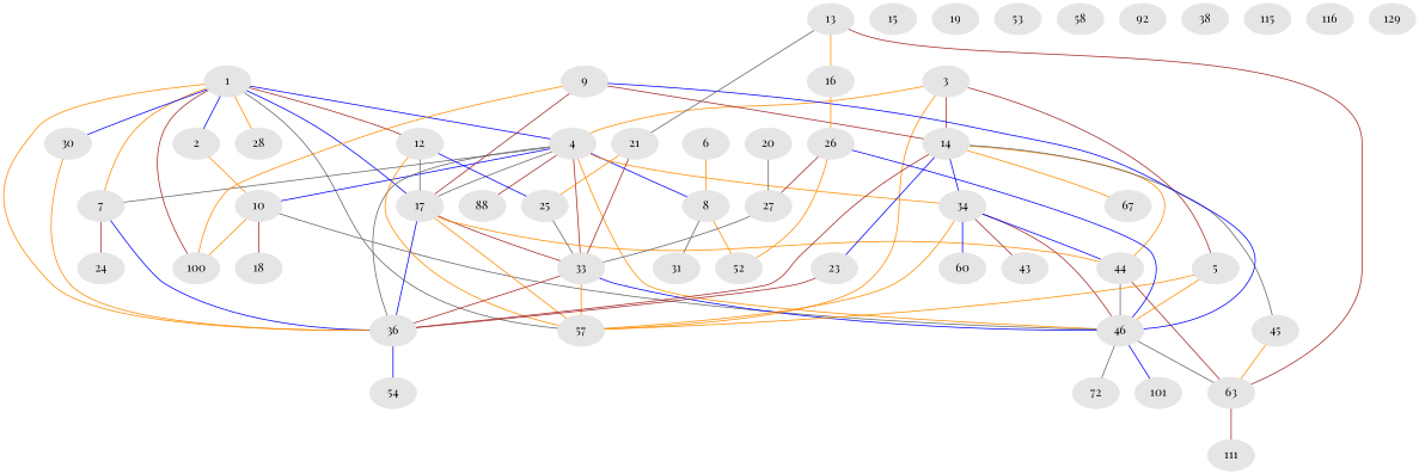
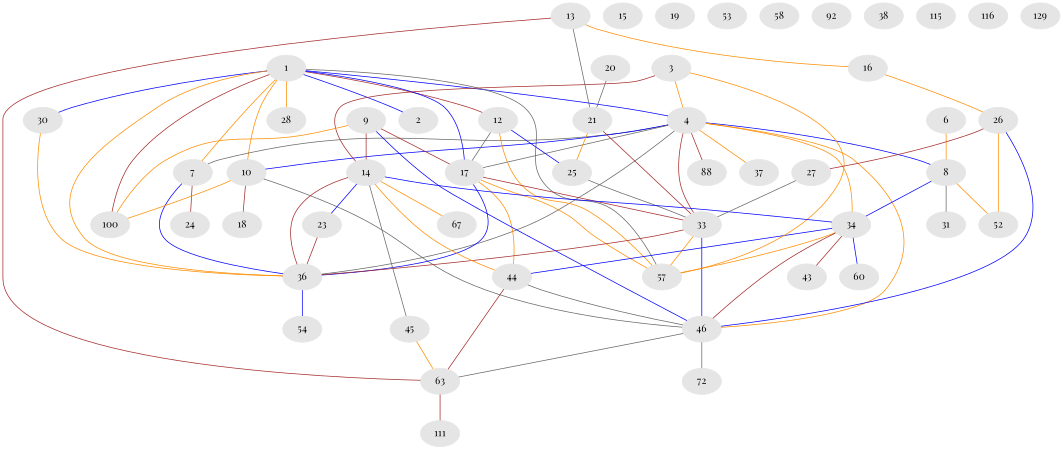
  graph {
    fontname="Playfair Display"
    node [color=gray90 fontname="Playfair Display" style=filled]
    edge [color=darkorange fontname="Playfair Display"]
    1 [super="+29"]
    2 [super="+70"]
    4 [super="+64+61+56"]
    7 [super="+32"]
    10 [super="+48"]
    12 [super="+71+80"]
    17 [super="+127+117+95"]
    28 [super="+42"]
    30 [super="+49"]
    36 [super="+105+55"]
    57 [super="+106+87"]
    100 [super="+103"]
    8 [super="+123"]
    33 [super="+39+108+77"]
    34 [super="+78+89"]
+   37
    46 [super="+84+50+62"]
    88
    24
    18 [super="+83"]
    25 [super="+94+35+47"]
    44 [super="+74"]
    54
    3 [super="+11"]
-   5 [super="+41+82"]
    14 [super="+113+81+38+97+91"]
    23 [super="+85"]
    45
    67
    31
    52
    43
    60 [super="+131"]
    63 [super="+90+86"]
    72
-   101
    6 [super="+22"]
    9 [super="+93"]
    13 [super="+112"]
    16 [super="+68+66"]
    21 [super="+65"]
    26 [super="+99+59"]
    111 [super="+124"]
    15 [super="+40"]
    27
    19
    20
    53
    58
    92
    n51 [label=38]
    115
    116
    129
    1 -- 2 [color=blue]
    1 -- 4 [color=blue]
    1 -- 7
-   2 -- 10
+   1 -- 10
    1 -- 12 [color=brown]
    1 -- 17 [color=blue]
    1 -- 28
    1 -- 30 [color=blue]
    1 -- 36
    1 -- 57 [color=gray40]
    1 -- 100 [color=brown]
    4 -- 7 [color=gray40]
    4 -- 10 [color=blue]
    4 -- 17 [color=gray40]
    4 -- 36 [color=gray40]
    4 -- 8 [color=blue weight=2]
    4 -- 33 [color=brown]
    4 -- 34
+   4 -- 37
    4 -- 46 [weight=2]
    4 -- 88 [color=brown]
    7 -- 36 [color=blue]
    7 -- 24 [color=brown]
    10 -- 100
    10 -- 46 [color=gray40]
    10 -- 18 [color=brown]
    12 -- 17 [color=gray40]
    12 -- 57
    12 -- 25 [color=blue]
    17 -- 36 [color=blue]
    17 -- 57
    17 -- 33 [color=brown]
    17 -- 44
    30 -- 36
    36 -- 54 [color=blue]
+   8 -- 34 [color=blue]
    8 -- 31 [color=gray40]
    8 -- 52
    33 -- 36 [color=brown]
    33 -- 57
    33 -- 46 [color=blue]
    34 -- 57
    34 -- 46 [color=brown]
    34 -- 44 [color=blue]
    34 -- 43 [color=brown]
    34 -- 60 [color=blue]
    46 -- 63 [color=gray40]
    46 -- 72 [color=gray40]
-   46 -- 101 [color=blue]
    25 -- 33 [color=gray40]
    44 -- 46 [color=gray40]
    44 -- 63 [color=brown]
    3 -- 4
    3 -- 57
-   3 -- 5 [color=brown]
    3 -- 14 [color=brown weight=2]
-   5 -- 57
-   5 -- 46 [weight=2]
    14 -- 36 [color=brown]
    14 -- 34 [color=blue]
    14 -- 44
    14 -- 23 [color=blue]
    14 -- 45 [color=gray40]
    14 -- 67
    23 -- 36 [color=brown]
    45 -- 63
    63 -- 111 [color=brown]
    6 -- 8
    9 -- 17 [color=brown]
    9 -- 100
    9 -- 46 [color=blue]
    9 -- 14 [color=brown]
    13 -- 63 [color=brown]
    13 -- 16
    13 -- 21 [color=gray40]
    16 -- 26
    21 -- 33 [color=brown]
    21 -- 25
    26 -- 46 [color=blue]
    26 -- 52
    26 -- 27 [color=brown]
    27 -- 33 [color=gray40]
-   20 -- 27 [color=gray40]
+   20 -- 21 [color=gray40]
  }
